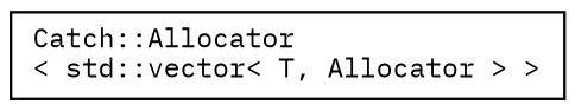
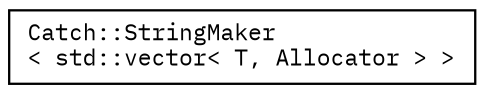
  digraph {
    rankdir=LR
    fontname="IBM Plex Mono"
-   n1 [color=black fillcolor=white fontname="IBM Plex Mono" fontsize=10 height=0.2 label="Catch::Allocator\l\< std::vector\< T, Allocator \> \>" shape=record style=filled width=0.4]
+   n1 [color=black fillcolor=white fontname="IBM Plex Mono" fontsize=10 height=0.2 label="Catch::StringMaker\l\< std::vector\< T, Allocator \> \>" shape=record style=filled width=0.4]
  }
